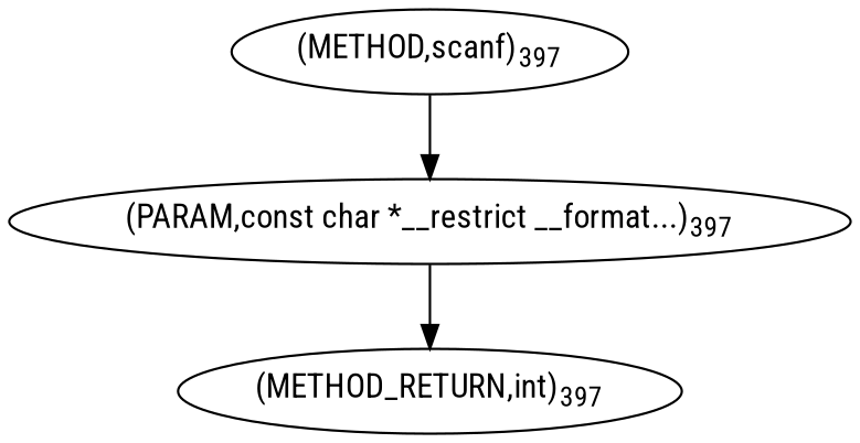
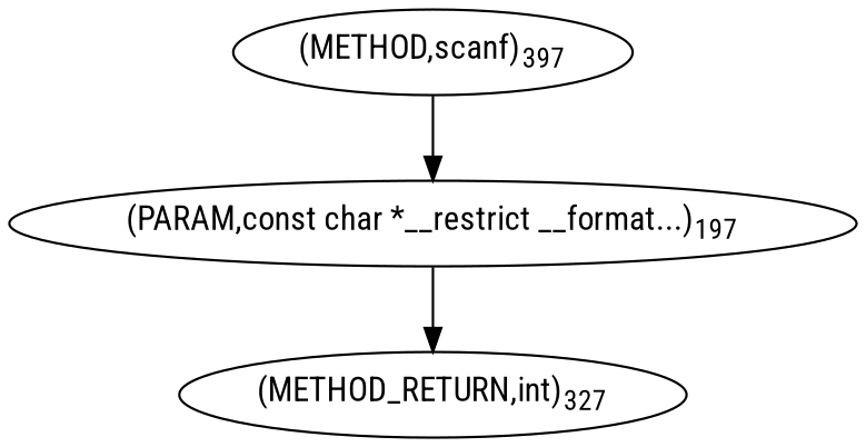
  digraph {
    fontname="Roboto Condensed"
    node [fontname="Roboto Condensed"]
    edge [fontname="Roboto Condensed"]
    n1 [label=<(METHOD,scanf)<SUB>397</SUB>>]
-   n2 [label=<(PARAM,const char *__restrict __format...)<SUB>397</SUB>>]
-   n3 [label=<(METHOD_RETURN,int)<SUB>397</SUB>>]
+   n2 [label=<(PARAM,const char *__restrict __format...)<SUB>197</SUB>>]
+   n3 [label=<(METHOD_RETURN,int)<SUB>327</SUB>>]
    n1 -> n2
    n2 -> n3
  }
